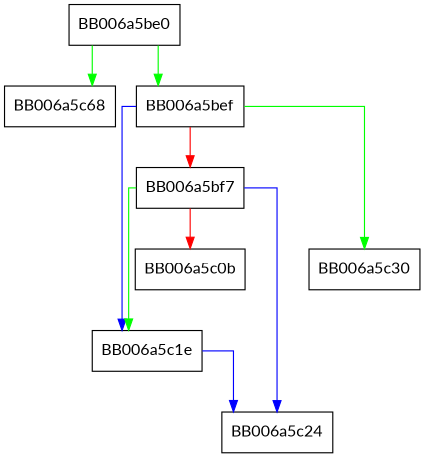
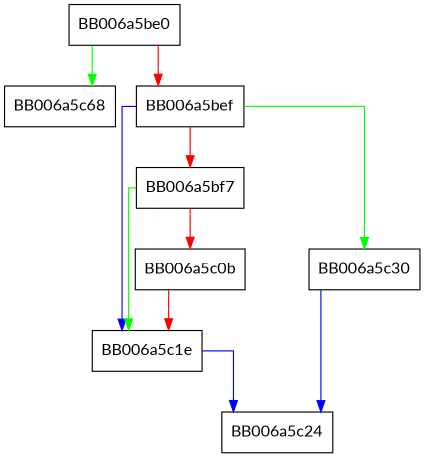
  digraph {
    fontname=Lato
    splines=ortho
    node [fontname=Lato shape=box]
    edge [color=red fontname=Lato]
    BB006a5be0
    BB006a5c68
    BB006a5bef
    BB006a5c1e
    BB006a5bf7
    BB006a5c30
    BB006a5c24
    BB006a5c0b
    BB006a5be0 -> BB006a5c68 [color=green]
-   BB006a5be0 -> BB006a5bef [color=green]
+   BB006a5be0 -> BB006a5bef
    BB006a5bef -> BB006a5c1e [color=blue]
    BB006a5bef -> BB006a5bf7
    BB006a5bef -> BB006a5c30 [color=green]
    BB006a5c1e -> BB006a5c24 [color=blue]
    BB006a5bf7 -> BB006a5c1e [color=green]
    BB006a5bf7 -> BB006a5c0b
-   BB006a5bf7 -> BB006a5c24 [color=blue]
+   BB006a5c30 -> BB006a5c24 [color=blue]
+   BB006a5c0b -> BB006a5c1e
  }
